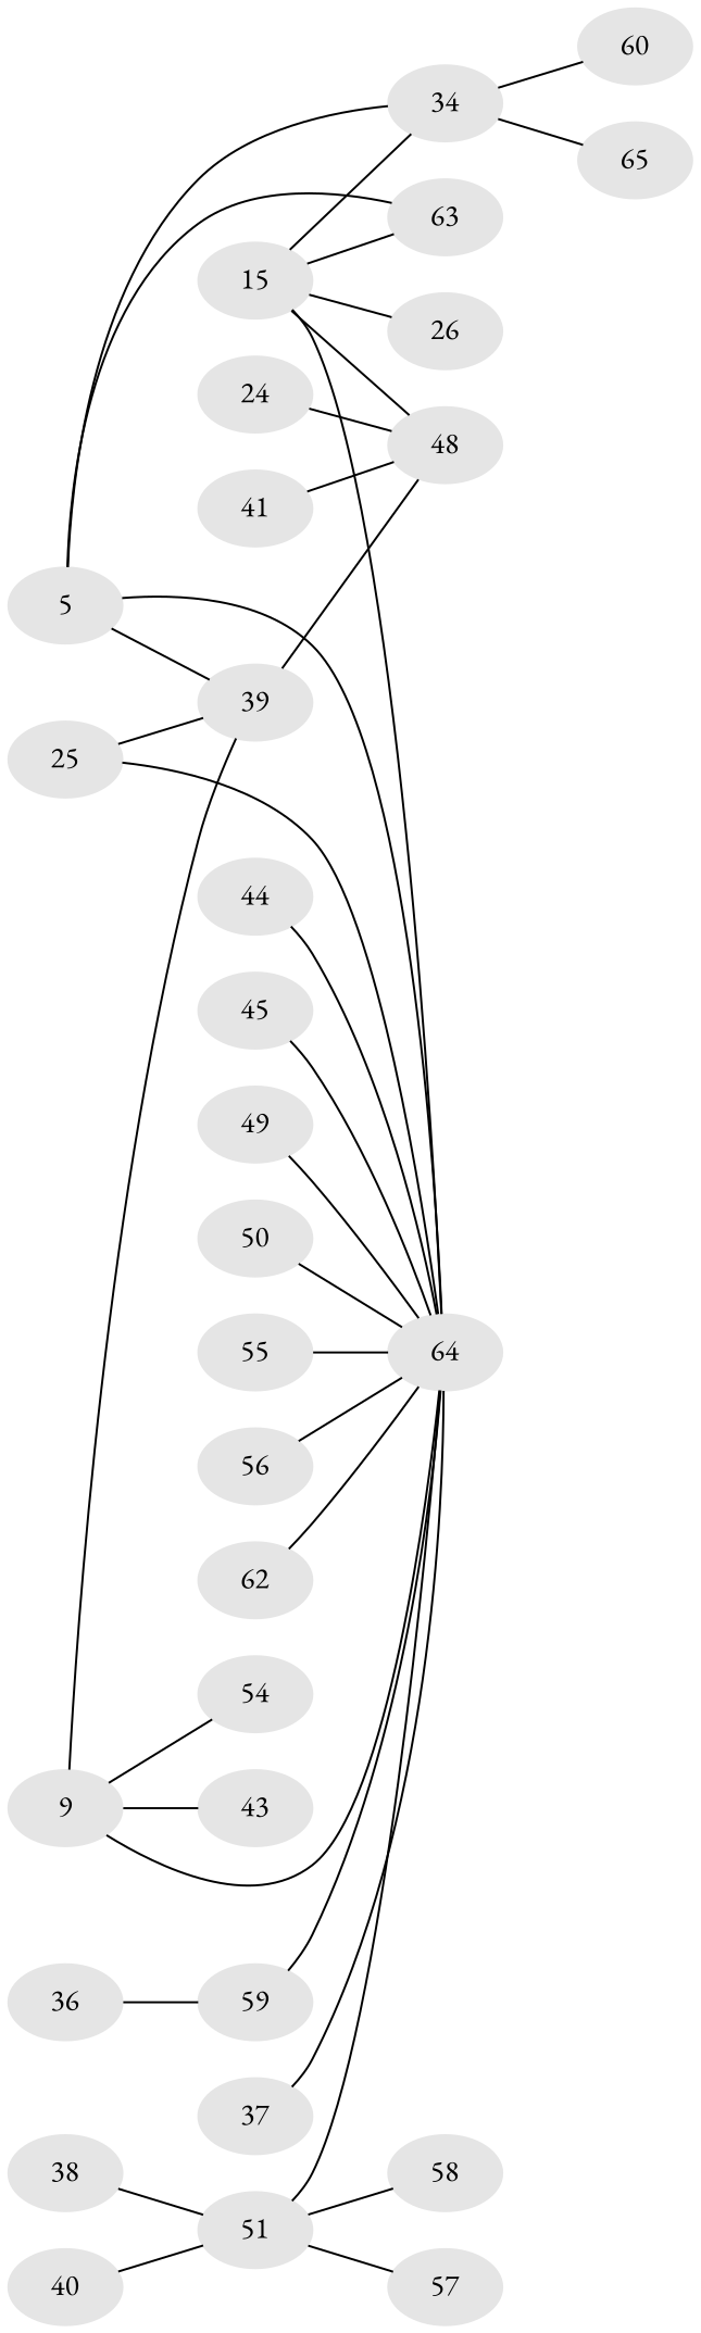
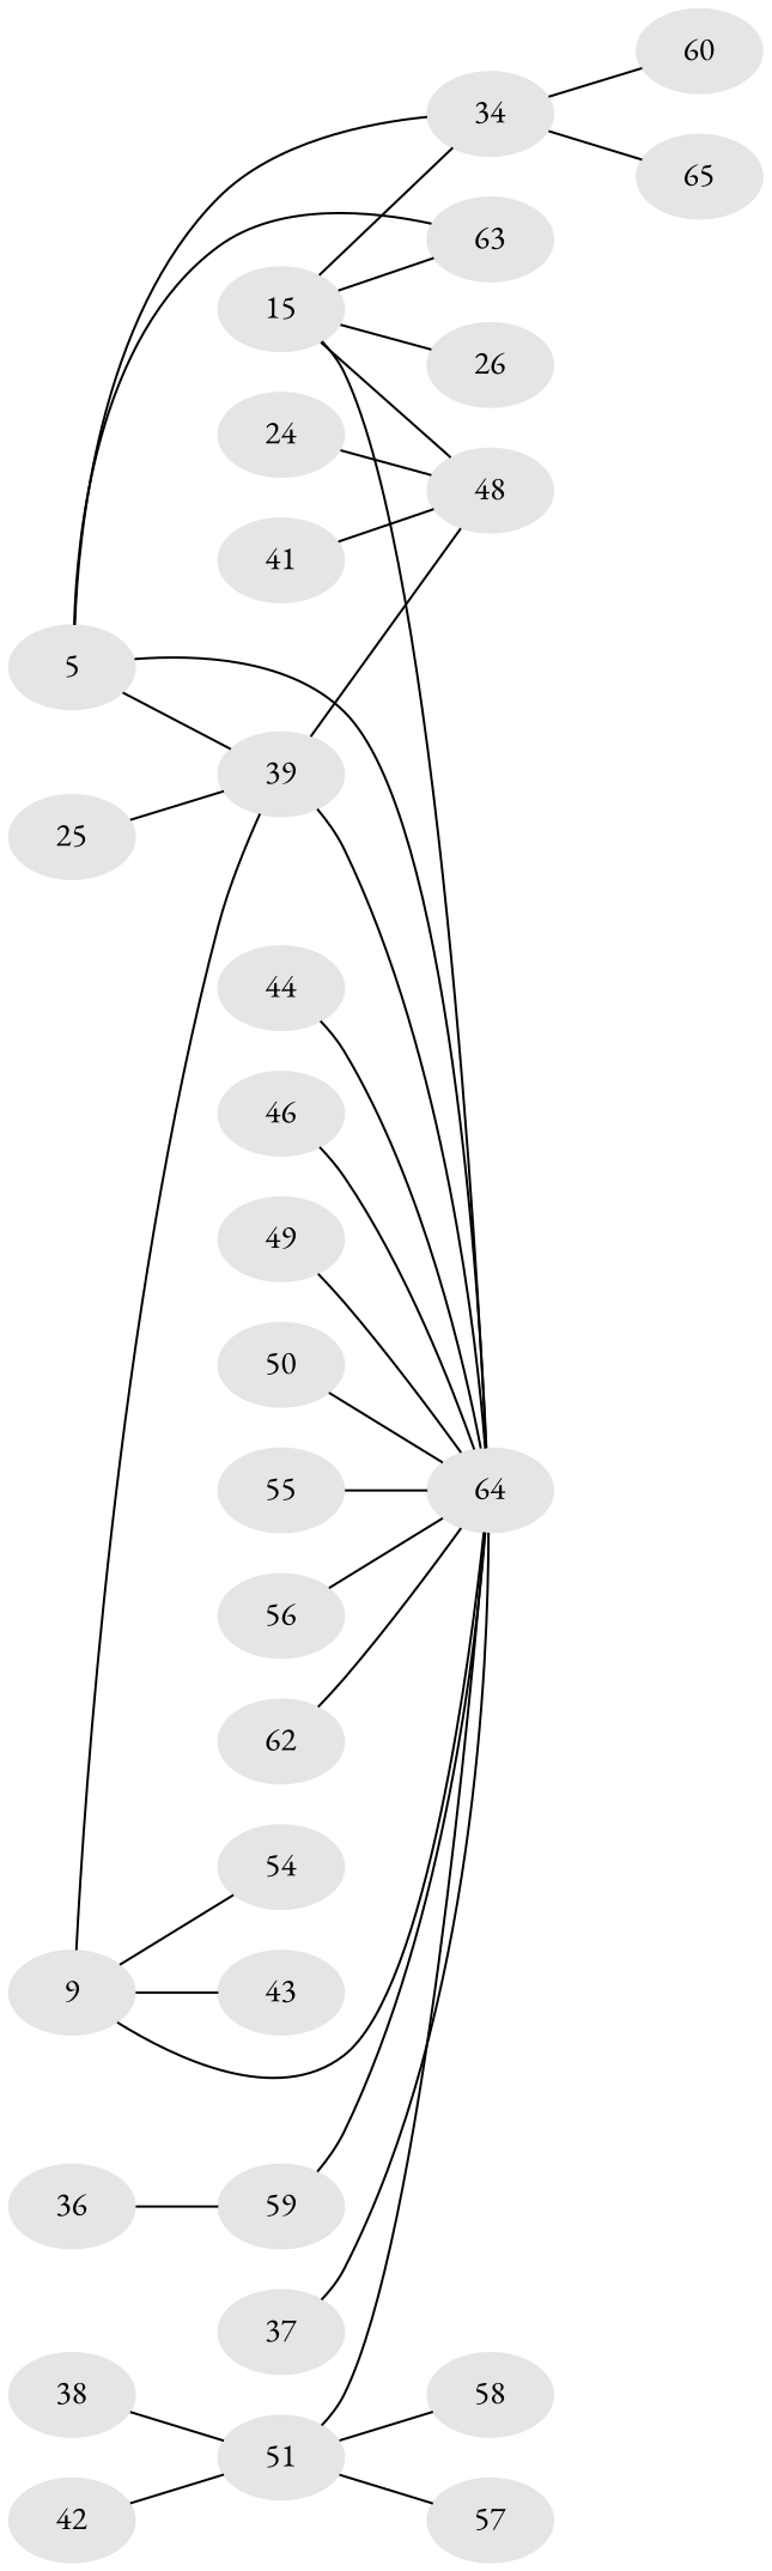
  graph {
    fontname="EB Garamond"
    rankdir=LR
    node [color=gray90 fontname="EB Garamond" style=filled]
    edge [fontname="EB Garamond"]
    5 [super="+4"]
    34 [super="+22+12"]
    39 [super="+6"]
    63
    64 [super="+28+29+8"]
    60
    65 [super="+53+61"]
    48 [super="+16"]
    9 [super="+7"]
    43
    54
    15 [super="+13"]
    26
    24
    25
    59 [super="+35+10"]
    36
    37
    51 [super="+45+32"]
    57
    58
    38
    41
-   42 [label=40]
+   42
    44
-   46 [label=45]
+   46
    49
    50
    55 [super="+30"]
    56 [super="+23"]
    62
    5 -- 34
    5 -- 39 [weight=2]
    5 -- 63
    5 -- 64
    34 -- 60
    34 -- 65
    39 -- 48
    9 -- 39
    9 -- 64 [weight=2]
    9 -- 43
    9 -- 54
    15 -- 34 [weight=2]
    15 -- 63
    15 -- 64 [weight=3]
    15 -- 48 [weight=2]
    15 -- 26
    24 -- 48
    25 -- 39
-   25 -- 64
+   39 -- 64
    59 -- 64 [weight=3]
    36 -- 59
    37 -- 64
    51 -- 64 [weight=2]
    51 -- 57
    51 -- 58
    38 -- 51
    41 -- 48
    42 -- 51
    44 -- 64
    46 -- 64
    49 -- 64
    50 -- 64
    55 -- 64
    56 -- 64
    62 -- 64
  }
